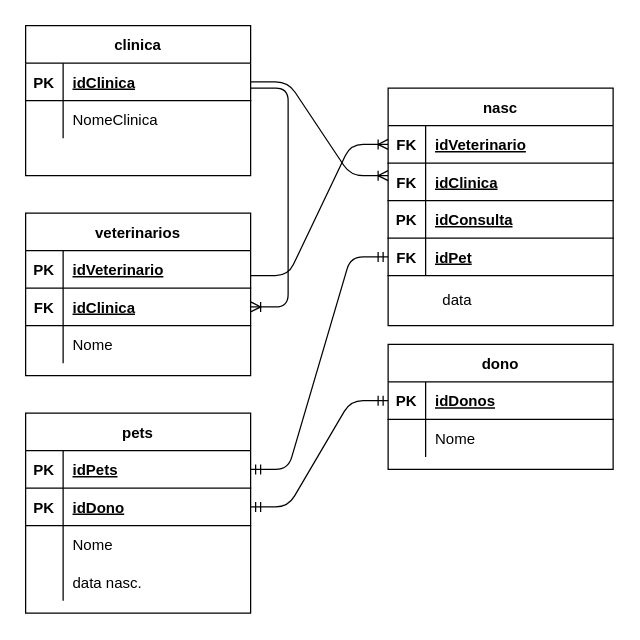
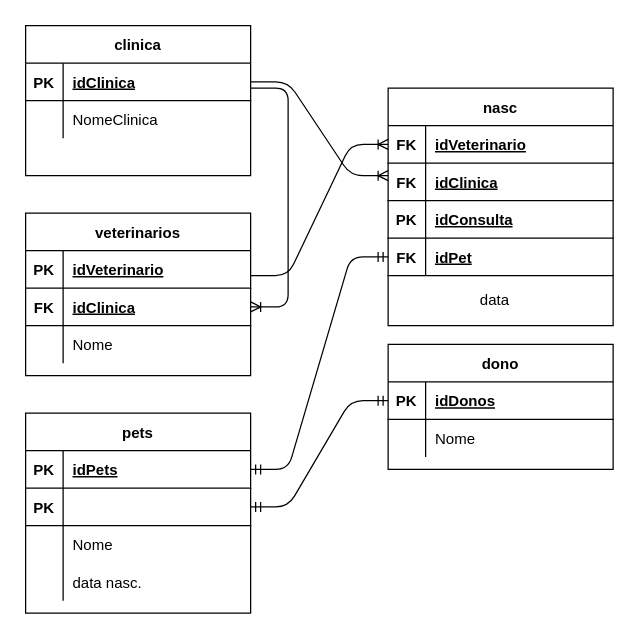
  <mxCell id="0" />
  <mxCell id="1" parent="0" />
  <mxCell id="2" value="clinica" style="shape=table;startSize=30;container=1;collapsible=1;childLayout=tableLayout;fixedRows=1;rowLines=0;fontStyle=1;align=center;resizeLast=1;" parent="1" vertex="1"><mxGeometry x="20" y="20" width="180" height="120" as="geometry" /></mxCell>
  <mxCell id="3" value="" style="shape=partialRectangle;collapsible=0;dropTarget=0;pointerEvents=0;fillColor=none;top=0;left=0;bottom=1;right=0;points=[[0,0.5],[1,0.5]];portConstraint=eastwest;" parent="2" vertex="1"><mxGeometry y="30" width="180" height="30" as="geometry" /></mxCell>
  <mxCell id="4" value="PK" style="shape=partialRectangle;connectable=0;fillColor=none;top=0;left=0;bottom=0;right=0;fontStyle=1;overflow=hidden;" parent="3" vertex="1"><mxGeometry width="30" height="30" as="geometry" /></mxCell>
  <mxCell id="5" value="idClinica" style="shape=partialRectangle;connectable=0;fillColor=none;top=0;left=0;bottom=0;right=0;align=left;spacingLeft=6;fontStyle=5;overflow=hidden;" parent="3" vertex="1"><mxGeometry x="30" width="150" height="30" as="geometry" /></mxCell>
  <mxCell id="6" value="" style="shape=partialRectangle;collapsible=0;dropTarget=0;pointerEvents=0;fillColor=none;top=0;left=0;bottom=0;right=0;points=[[0,0.5],[1,0.5]];portConstraint=eastwest;" parent="2" vertex="1"><mxGeometry y="60" width="180" height="30" as="geometry" /></mxCell>
  <mxCell id="7" value="" style="shape=partialRectangle;connectable=0;fillColor=none;top=0;left=0;bottom=0;right=0;editable=1;overflow=hidden;" parent="6" vertex="1"><mxGeometry width="30" height="30" as="geometry" /></mxCell>
  <mxCell id="8" value="NomeClinica" style="shape=partialRectangle;connectable=0;fillColor=none;top=0;left=0;bottom=0;right=0;align=left;spacingLeft=6;overflow=hidden;" parent="6" vertex="1"><mxGeometry x="30" width="150" height="30" as="geometry" /></mxCell>
  <mxCell id="9" value="" style="shape=partialRectangle;collapsible=0;dropTarget=0;pointerEvents=0;fillColor=none;top=0;left=0;bottom=0;right=0;points=[[0,0.5],[1,0.5]];portConstraint=eastwest;" vertex="1" parent="2"><mxGeometry y="90" width="180" height="30" as="geometry" /></mxCell>
  <mxCell id="10" value="" style="shape=partialRectangle;connectable=0;fillColor=none;top=0;left=0;bottom=0;right=0;editable=1;overflow=hidden;" vertex="1" parent="9"><mxGeometry width="30" height="30" as="geometry" /></mxCell>
  <mxCell id="11" value="nasc" style="shape=table;startSize=30;container=1;collapsible=1;childLayout=tableLayout;fixedRows=1;rowLines=0;fontStyle=1;align=center;resizeLast=1;" parent="1" vertex="1"><mxGeometry x="310" y="70" width="180" height="190" as="geometry" /></mxCell>
  <mxCell id="12" value="" style="shape=partialRectangle;collapsible=0;dropTarget=0;pointerEvents=0;fillColor=none;top=0;left=0;bottom=1;right=0;points=[[0,0.5],[1,0.5]];portConstraint=eastwest;" parent="11" vertex="1"><mxGeometry y="30" width="180" height="30" as="geometry" /></mxCell>
  <mxCell id="13" value="FK" style="shape=partialRectangle;connectable=0;fillColor=none;top=0;left=0;bottom=0;right=0;fontStyle=1;overflow=hidden;" parent="12" vertex="1"><mxGeometry width="30" height="30" as="geometry" /></mxCell>
  <mxCell id="14" value="idVeterinario" style="shape=partialRectangle;connectable=0;fillColor=none;top=0;left=0;bottom=0;right=0;align=left;spacingLeft=6;fontStyle=5;overflow=hidden;" parent="12" vertex="1"><mxGeometry x="30" width="150" height="30" as="geometry" /></mxCell>
  <mxCell id="15" value="" style="shape=partialRectangle;collapsible=0;dropTarget=0;pointerEvents=0;fillColor=none;top=0;left=0;bottom=1;right=0;points=[[0,0.5],[1,0.5]];portConstraint=eastwest;" parent="11" vertex="1"><mxGeometry y="60" width="180" height="30" as="geometry" /></mxCell>
  <mxCell id="16" value="FK" style="shape=partialRectangle;connectable=0;fillColor=none;top=0;left=0;bottom=0;right=0;fontStyle=1;overflow=hidden;" parent="15" vertex="1"><mxGeometry width="30" height="30" as="geometry" /></mxCell>
  <mxCell id="17" value="idClinica" style="shape=partialRectangle;connectable=0;fillColor=none;top=0;left=0;bottom=0;right=0;align=left;spacingLeft=6;fontStyle=5;overflow=hidden;" parent="15" vertex="1"><mxGeometry x="30" width="150" height="30" as="geometry" /></mxCell>
  <mxCell id="18" value="" style="shape=partialRectangle;collapsible=0;dropTarget=0;pointerEvents=0;fillColor=none;top=0;left=0;bottom=1;right=0;points=[[0,0.5],[1,0.5]];portConstraint=eastwest;" vertex="1" parent="11"><mxGeometry y="90" width="180" height="30" as="geometry" /></mxCell>
  <mxCell id="19" value="PK" style="shape=partialRectangle;connectable=0;fillColor=none;top=0;left=0;bottom=0;right=0;fontStyle=1;overflow=hidden;" vertex="1" parent="18"><mxGeometry width="30" height="30" as="geometry" /></mxCell>
  <mxCell id="20" value="idConsulta" style="shape=partialRectangle;connectable=0;fillColor=none;top=0;left=0;bottom=0;right=0;align=left;spacingLeft=6;fontStyle=5;overflow=hidden;" vertex="1" parent="18"><mxGeometry x="30" width="150" height="30" as="geometry" /></mxCell>
  <mxCell id="21" value="" style="shape=partialRectangle;collapsible=0;dropTarget=0;pointerEvents=0;fillColor=none;top=0;left=0;bottom=1;right=0;points=[[0,0.5],[1,0.5]];portConstraint=eastwest;" vertex="1" parent="11"><mxGeometry y="120" width="180" height="30" as="geometry" /></mxCell>
  <mxCell id="22" value="FK" style="shape=partialRectangle;connectable=0;fillColor=none;top=0;left=0;bottom=0;right=0;fontStyle=1;overflow=hidden;" vertex="1" parent="21"><mxGeometry width="30" height="30" as="geometry" /></mxCell>
  <mxCell id="23" value="idPet" style="shape=partialRectangle;connectable=0;fillColor=none;top=0;left=0;bottom=0;right=0;align=left;spacingLeft=6;fontStyle=5;overflow=hidden;" vertex="1" parent="21"><mxGeometry x="30" width="150" height="30" as="geometry" /></mxCell>
  <mxCell id="24" value="veterinarios" style="shape=table;startSize=30;container=1;collapsible=1;childLayout=tableLayout;fixedRows=1;rowLines=0;fontStyle=1;align=center;resizeLast=1;" parent="1" vertex="1"><mxGeometry x="20" y="170" width="180" height="130" as="geometry" /></mxCell>
  <mxCell id="25" value="" style="shape=partialRectangle;collapsible=0;dropTarget=0;pointerEvents=0;fillColor=none;top=0;left=0;bottom=1;right=0;points=[[0,0.5],[1,0.5]];portConstraint=eastwest;" parent="24" vertex="1"><mxGeometry y="30" width="180" height="30" as="geometry" /></mxCell>
  <mxCell id="26" value="PK" style="shape=partialRectangle;connectable=0;fillColor=none;top=0;left=0;bottom=0;right=0;fontStyle=1;overflow=hidden;" parent="25" vertex="1"><mxGeometry width="30" height="30" as="geometry" /></mxCell>
  <mxCell id="27" value="idVeterinario" style="shape=partialRectangle;connectable=0;fillColor=none;top=0;left=0;bottom=0;right=0;align=left;spacingLeft=6;fontStyle=5;overflow=hidden;" parent="25" vertex="1"><mxGeometry x="30" width="150" height="30" as="geometry" /></mxCell>
  <mxCell id="28" value="" style="shape=partialRectangle;collapsible=0;dropTarget=0;pointerEvents=0;fillColor=none;top=0;left=0;bottom=1;right=0;points=[[0,0.5],[1,0.5]];portConstraint=eastwest;" vertex="1" parent="24"><mxGeometry y="60" width="180" height="30" as="geometry" /></mxCell>
  <mxCell id="29" value="FK" style="shape=partialRectangle;connectable=0;fillColor=none;top=0;left=0;bottom=0;right=0;fontStyle=1;overflow=hidden;" vertex="1" parent="28"><mxGeometry width="30" height="30" as="geometry" /></mxCell>
  <mxCell id="30" value="idClinica" style="shape=partialRectangle;connectable=0;fillColor=none;top=0;left=0;bottom=0;right=0;align=left;spacingLeft=6;fontStyle=5;overflow=hidden;" vertex="1" parent="28"><mxGeometry x="30" width="150" height="30" as="geometry" /></mxCell>
  <mxCell id="31" value="" style="shape=partialRectangle;collapsible=0;dropTarget=0;pointerEvents=0;fillColor=none;top=0;left=0;bottom=0;right=0;points=[[0,0.5],[1,0.5]];portConstraint=eastwest;" parent="24" vertex="1"><mxGeometry y="90" width="180" height="30" as="geometry" /></mxCell>
  <mxCell id="32" value="" style="shape=partialRectangle;connectable=0;fillColor=none;top=0;left=0;bottom=0;right=0;editable=1;overflow=hidden;" parent="31" vertex="1"><mxGeometry width="30" height="30" as="geometry" /></mxCell>
  <mxCell id="33" value="Nome" style="shape=partialRectangle;connectable=0;fillColor=none;top=0;left=0;bottom=0;right=0;align=left;spacingLeft=6;overflow=hidden;" parent="31" vertex="1"><mxGeometry x="30" width="150" height="30" as="geometry" /></mxCell>
  <mxCell id="34" value="pets" style="shape=table;startSize=30;container=1;collapsible=1;childLayout=tableLayout;fixedRows=1;rowLines=0;fontStyle=1;align=center;resizeLast=1;" vertex="1" parent="1"><mxGeometry x="20" y="330" width="180" height="160" as="geometry" /></mxCell>
  <mxCell id="35" value="" style="shape=partialRectangle;collapsible=0;dropTarget=0;pointerEvents=0;fillColor=none;top=0;left=0;bottom=1;right=0;points=[[0,0.5],[1,0.5]];portConstraint=eastwest;" vertex="1" parent="34"><mxGeometry y="30" width="180" height="30" as="geometry" /></mxCell>
  <mxCell id="36" value="PK" style="shape=partialRectangle;connectable=0;fillColor=none;top=0;left=0;bottom=0;right=0;fontStyle=1;overflow=hidden;" vertex="1" parent="35"><mxGeometry width="30" height="30" as="geometry" /></mxCell>
  <mxCell id="37" value="idPets" style="shape=partialRectangle;connectable=0;fillColor=none;top=0;left=0;bottom=0;right=0;align=left;spacingLeft=6;fontStyle=5;overflow=hidden;" vertex="1" parent="35"><mxGeometry x="30" width="150" height="30" as="geometry" /></mxCell>
  <mxCell id="38" value="" style="shape=partialRectangle;collapsible=0;dropTarget=0;pointerEvents=0;fillColor=none;top=0;left=0;bottom=1;right=0;points=[[0,0.5],[1,0.5]];portConstraint=eastwest;" vertex="1" parent="34"><mxGeometry y="60" width="180" height="30" as="geometry" /></mxCell>
  <mxCell id="39" value="PK" style="shape=partialRectangle;connectable=0;fillColor=none;top=0;left=0;bottom=0;right=0;fontStyle=1;overflow=hidden;" vertex="1" parent="38"><mxGeometry width="30" height="30" as="geometry" /></mxCell>
- <mxCell id="40" value="idDono" style="shape=partialRectangle;connectable=0;fillColor=none;top=0;left=0;bottom=0;right=0;align=left;spacingLeft=6;fontStyle=5;overflow=hidden;" vertex="1" parent="38"><mxGeometry x="30" width="150" height="30" as="geometry" /></mxCell>
  <mxCell id="41" value="" style="shape=partialRectangle;collapsible=0;dropTarget=0;pointerEvents=0;fillColor=none;top=0;left=0;bottom=0;right=0;points=[[0,0.5],[1,0.5]];portConstraint=eastwest;" vertex="1" parent="34"><mxGeometry y="90" width="180" height="30" as="geometry" /></mxCell>
  <mxCell id="42" value="" style="shape=partialRectangle;connectable=0;fillColor=none;top=0;left=0;bottom=0;right=0;editable=1;overflow=hidden;" vertex="1" parent="41"><mxGeometry width="30" height="30" as="geometry" /></mxCell>
  <mxCell id="43" value="Nome" style="shape=partialRectangle;connectable=0;fillColor=none;top=0;left=0;bottom=0;right=0;align=left;spacingLeft=6;overflow=hidden;" vertex="1" parent="41"><mxGeometry x="30" width="150" height="30" as="geometry" /></mxCell>
  <mxCell id="44" value="" style="shape=partialRectangle;collapsible=0;dropTarget=0;pointerEvents=0;fillColor=none;top=0;left=0;bottom=0;right=0;points=[[0,0.5],[1,0.5]];portConstraint=eastwest;" vertex="1" parent="34"><mxGeometry y="120" width="180" height="30" as="geometry" /></mxCell>
  <mxCell id="45" value="" style="shape=partialRectangle;connectable=0;fillColor=none;top=0;left=0;bottom=0;right=0;editable=1;overflow=hidden;" vertex="1" parent="44"><mxGeometry width="30" height="30" as="geometry" /></mxCell>
  <mxCell id="46" value="data nasc." style="shape=partialRectangle;connectable=0;fillColor=none;top=0;left=0;bottom=0;right=0;align=left;spacingLeft=6;overflow=hidden;" vertex="1" parent="44"><mxGeometry x="30" width="150" height="30" as="geometry" /></mxCell>
- <mxCell id="47" value="data" style="text;html=1;align=center;verticalAlign=middle;resizable=0;points=[];autosize=1;strokeColor=none;" vertex="1" parent="1"><mxGeometry x="345" y="230" width="40" height="20" as="geometry" /></mxCell>
+ <mxCell id="47" value="data" style="text;html=1;align=center;verticalAlign=middle;resizable=0;points=[];autosize=1;strokeColor=none;" vertex="1" parent="1"><mxGeometry x="375" y="230" width="40" height="20" as="geometry" /></mxCell>
  <mxCell id="48" value="dono" style="shape=table;startSize=30;container=1;collapsible=1;childLayout=tableLayout;fixedRows=1;rowLines=0;fontStyle=1;align=center;resizeLast=1;" vertex="1" parent="1"><mxGeometry x="310" y="275" width="180" height="100" as="geometry" /></mxCell>
  <mxCell id="49" value="" style="shape=partialRectangle;collapsible=0;dropTarget=0;pointerEvents=0;fillColor=none;top=0;left=0;bottom=1;right=0;points=[[0,0.5],[1,0.5]];portConstraint=eastwest;" vertex="1" parent="48"><mxGeometry y="30" width="180" height="30" as="geometry" /></mxCell>
  <mxCell id="50" value="PK" style="shape=partialRectangle;connectable=0;fillColor=none;top=0;left=0;bottom=0;right=0;fontStyle=1;overflow=hidden;" vertex="1" parent="49"><mxGeometry width="30" height="30" as="geometry" /></mxCell>
  <mxCell id="51" value="idDonos" style="shape=partialRectangle;connectable=0;fillColor=none;top=0;left=0;bottom=0;right=0;align=left;spacingLeft=6;fontStyle=5;overflow=hidden;" vertex="1" parent="49"><mxGeometry x="30" width="150" height="30" as="geometry" /></mxCell>
  <mxCell id="52" value="" style="shape=partialRectangle;collapsible=0;dropTarget=0;pointerEvents=0;fillColor=none;top=0;left=0;bottom=0;right=0;points=[[0,0.5],[1,0.5]];portConstraint=eastwest;" vertex="1" parent="48"><mxGeometry y="60" width="180" height="30" as="geometry" /></mxCell>
  <mxCell id="53" value="" style="shape=partialRectangle;connectable=0;fillColor=none;top=0;left=0;bottom=0;right=0;editable=1;overflow=hidden;" vertex="1" parent="52"><mxGeometry width="30" height="30" as="geometry" /></mxCell>
  <mxCell id="54" value="Nome" style="shape=partialRectangle;connectable=0;fillColor=none;top=0;left=0;bottom=0;right=0;align=left;spacingLeft=6;overflow=hidden;" vertex="1" parent="52"><mxGeometry x="30" width="150" height="30" as="geometry" /></mxCell>
  <mxCell id="55" value="" style="edgeStyle=entityRelationEdgeStyle;fontSize=12;html=1;endArrow=ERoneToMany;entryX=0;entryY=0.5;entryDx=0;entryDy=0;" edge="1" parent="1" target="12"><mxGeometry width="100" height="100" relative="1" as="geometry"><mxPoint x="200" y="220" as="sourcePoint" /><mxPoint x="300" y="120" as="targetPoint" /></mxGeometry></mxCell>
  <mxCell id="56" value="" style="edgeStyle=entityRelationEdgeStyle;fontSize=12;html=1;endArrow=ERoneToMany;entryX=0;entryY=0.5;entryDx=0;entryDy=0;exitX=1;exitY=0.5;exitDx=0;exitDy=0;" edge="1" parent="1" source="3"><mxGeometry width="100" height="100" relative="1" as="geometry"><mxPoint x="200" y="245" as="sourcePoint" /><mxPoint x="310" y="140" as="targetPoint" /></mxGeometry></mxCell>
  <mxCell id="57" value="" style="edgeStyle=entityRelationEdgeStyle;fontSize=12;html=1;endArrow=ERoneToMany;entryX=1;entryY=0.5;entryDx=0;entryDy=0;" edge="1" parent="1" target="28"><mxGeometry width="100" height="100" relative="1" as="geometry"><mxPoint x="200" y="70" as="sourcePoint" /><mxPoint x="310" y="-35" as="targetPoint" /></mxGeometry></mxCell>
  <mxCell id="58" value="" style="edgeStyle=entityRelationEdgeStyle;fontSize=12;html=1;endArrow=ERmandOne;startArrow=ERmandOne;exitX=1;exitY=0.5;exitDx=0;exitDy=0;" edge="1" parent="1" source="38"><mxGeometry width="100" height="100" relative="1" as="geometry"><mxPoint x="210" y="420" as="sourcePoint" /><mxPoint x="310" y="320" as="targetPoint" /></mxGeometry></mxCell>
  <mxCell id="59" value="" style="edgeStyle=entityRelationEdgeStyle;fontSize=12;html=1;endArrow=ERmandOne;startArrow=ERmandOne;entryX=0;entryY=0.5;entryDx=0;entryDy=0;" edge="1" parent="1" target="21"><mxGeometry width="100" height="100" relative="1" as="geometry"><mxPoint x="200" y="375" as="sourcePoint" /><mxPoint x="300" y="275" as="targetPoint" /></mxGeometry></mxCell>
